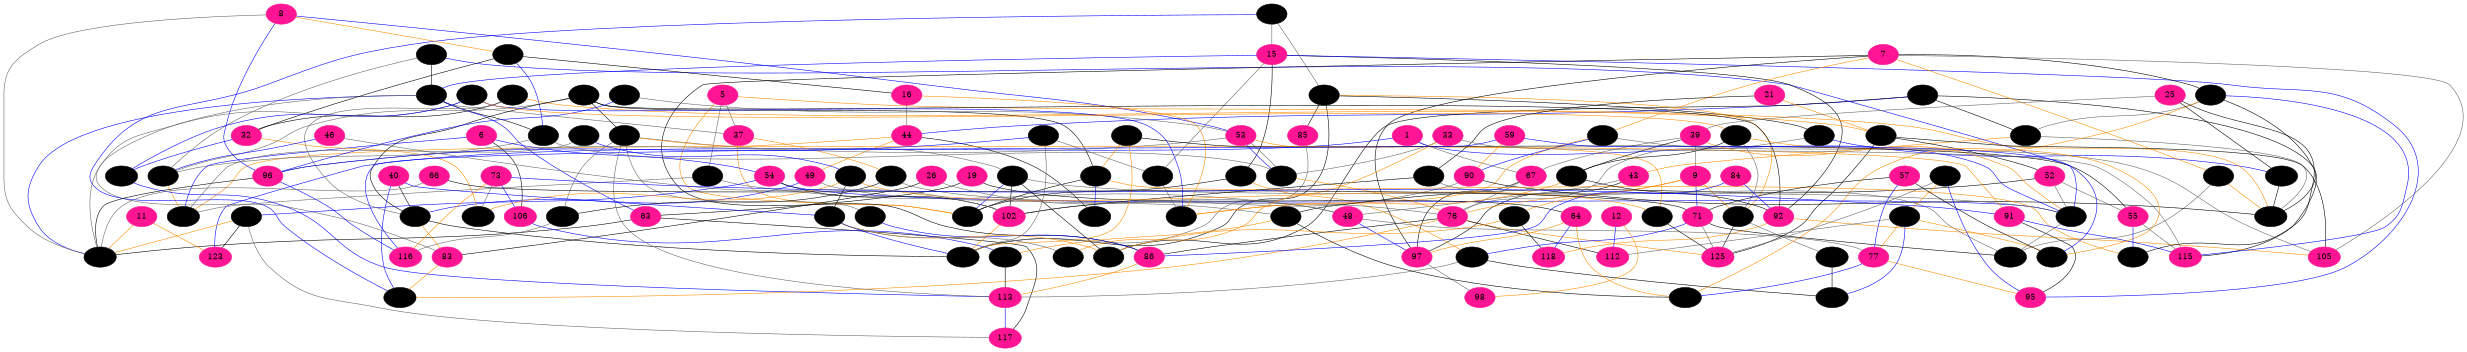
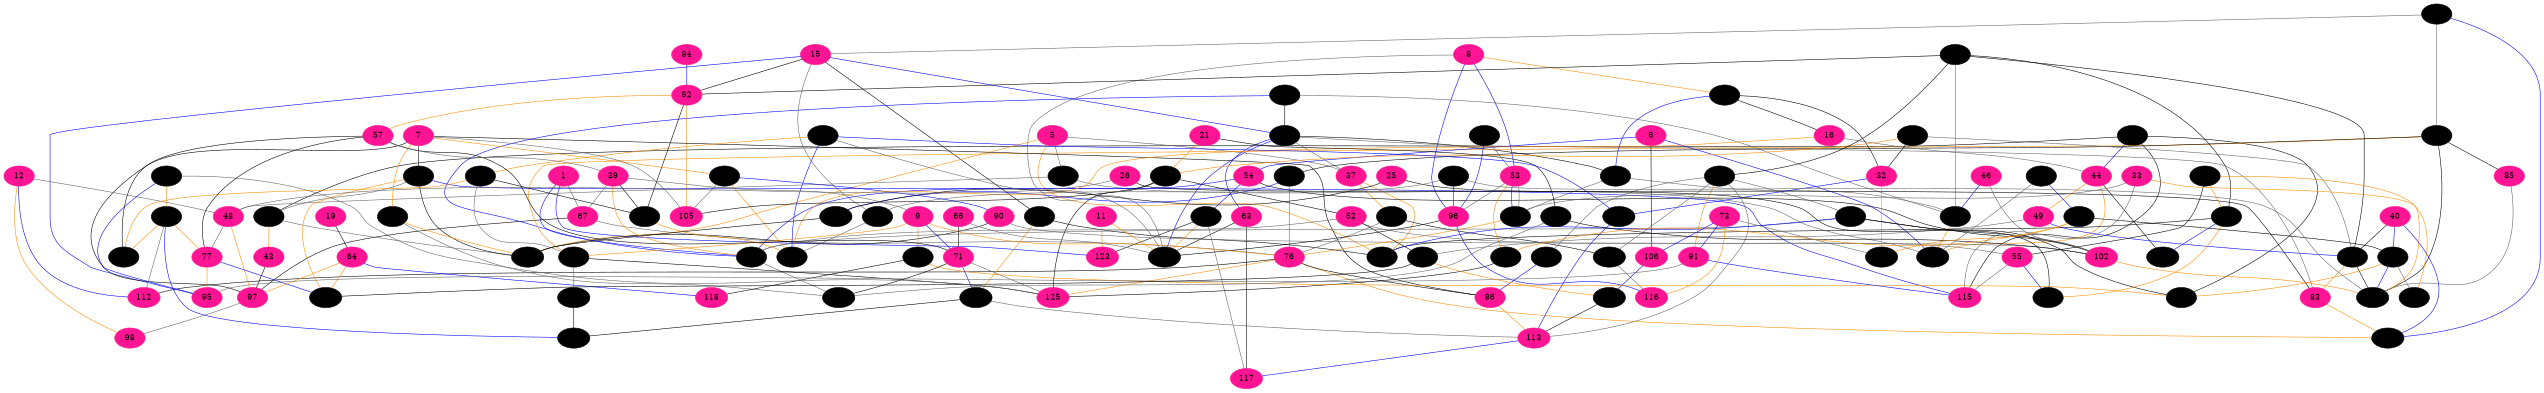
  graph {
    node [color=black style=filled]
    edge [color=gray40]
    1 [color=deeppink]
    67 [color=deeppink]
    99
    123 [color=deeppink]
    97 [color=deeppink]
    76 [color=deeppink]
    101
    2
    41
    44 [color=deeppink]
    93
    115 [color=deeppink]
    108
    43 [color=deeppink]
    124
    100
    49 [color=deeppink]
    3
    17
    89
    37 [color=deeppink]
    121
    35
    63 [color=deeppink]
    83 [color=deeppink]
    15 [color=deeppink]
    4
    47
    122
    18
    72
    92 [color=deeppink]
    95 [color=deeppink]
    79
    119
    62
    85 [color=deeppink]
    5 [color=deeppink]
    42
    56
    51
    48 [color=deeppink]
    6 [color=deeppink]
    54 [color=deeppink]
    106 [color=deeppink]
    102 [color=deeppink]
    87
    109
    7 [color=deeppink]
    13
    36
    70
    86 [color=deeppink]
    105 [color=deeppink]
    82
    90 [color=deeppink]
    127
    113 [color=deeppink]
    98 [color=deeppink]
    8 [color=deeppink]
    14
    53 [color=deeppink]
    96 [color=deeppink]
    32 [color=deeppink]
    16 [color=deeppink]
    74
    65
    116 [color=deeppink]
    9 [color=deeppink]
    58
    71 [color=deeppink]
    118 [color=deeppink]
    107
    125 [color=deeppink]
    112 [color=deeppink]
    103
    10
    29
    75
    52 [color=deeppink]
    110
    126
    11 [color=deeppink]
    12 [color=deeppink]
    77 [color=deeppink]
    117 [color=deeppink]
    114
    19 [color=deeppink]
    64 [color=deeppink]
    20
    22
    31
    28
    68
    91 [color=deeppink]
    111
    88
    21 [color=deeppink]
    50
    23
    24
    60
    80
    78
    25 [color=deeppink]
    39 [color=deeppink]
    104
    26 [color=deeppink]
    27
    55 [color=deeppink]
    61
    30
    38
    81
    33 [color=deeppink]
    94
    34
    69
    40 [color=deeppink]
    45
    46 [color=deeppink]
    57 [color=deeppink]
-   59 [color=deeppink]
    66 [color=deeppink]
    73 [color=deeppink]
    84 [color=deeppink]
    1 -- 67
    1 -- 99 [color=blue]
    1 -- 123 [color=blue]
    67 -- 97 [color=black]
    67 -- 76
    99 -- 101
    97 -- 98
    76 -- 122 [color=darkorange]
    76 -- 86 [color=black]
    76 -- 125 [color=darkorange]
    76 -- 112 [color=black]
    2 -- 41 [color=black]
    2 -- 44 [color=blue]
    2 -- 93 [color=black]
    2 -- 115 [color=black]
    41 -- 108
    41 -- 43 [color=darkorange]
    44 -- 124 [color=darkorange]
    44 -- 100 [color=black]
    44 -- 49 [color=darkorange]
    43 -- 97 [color=black]
    49 -- 75 [color=blue]
    49 -- 61
    3 -- 99 [color=blue]
    3 -- 17 [color=black]
    3 -- 89
    17 -- 37
    17 -- 121 [color=blue]
    17 -- 35 [color=black]
    17 -- 63 [color=blue]
    17 -- 83
    89 -- 124 [color=darkorange]
    37 -- 56 [color=darkorange]
    37 -- 51 [color=darkorange]
    35 -- 89
    35 -- 74
    63 -- 121 [color=black]
    63 -- 117 [color=black]
    83 -- 122 [color=darkorange]
    15 -- 17 [color=blue]
    15 -- 18 [color=black]
    15 -- 72
    15 -- 92 [color=black]
    15 -- 95 [color=blue]
    4 -- 15
    4 -- 47
    4 -- 122 [color=blue]
    47 -- 79 [color=darkorange]
    47 -- 119 [color=black]
    47 -- 62 [color=black]
    47 -- 85 [color=black]
    18 -- 56 [color=black]
    18 -- 107 [color=darkorange]
    72 -- 82
    92 -- 105 [color=darkorange]
-   92 -- 118 [color=darkorange]
+   92 -- 57 [color=darkorange]
    79 -- 125 [color=black]
    79 -- 103
    62 -- 76
    62 -- 104 [color=blue]
    85 -- 119
    5 -- 108 [color=darkorange]
    5 -- 37
    5 -- 42
    5 -- 56 [color=darkorange]
    42 -- 124
    42 -- 48
    51 -- 76
    51 -- 111 [color=black]
-   48 -- 97 [color=blue]
+   48 -- 97 [color=darkorange]
    48 -- 77
    6 -- 124 [color=blue]
    6 -- 54 [color=blue]
    6 -- 106 [color=black]
    54 -- 99 [color=blue]
    54 -- 102 [color=black]
    54 -- 87 [color=blue]
    106 -- 109 [color=blue]
    102 -- 119 [color=darkorange]
    87 -- 123 [color=black]
    87 -- 121 [color=darkorange]
    87 -- 117
    109 -- 113 [color=black]
    7 -- 97 [color=black]
    7 -- 13 [color=darkorange]
    7 -- 36 [color=black]
    7 -- 70 [color=darkorange]
    7 -- 86 [color=black]
    7 -- 105
    13 -- 105
    13 -- 82 [color=darkorange]
    13 -- 90 [color=blue]
    36 -- 41
    36 -- 115 [color=blue]
    36 -- 108 [color=black]
    36 -- 127 [color=darkorange]
    70 -- 101
    70 -- 108 [color=darkorange]
    86 -- 113 [color=darkorange]
    90 -- 108 [color=black]
    90 -- 102
    113 -- 117 [color=blue]
    8 -- 121
    8 -- 14 [color=darkorange]
    8 -- 53 [color=blue]
    8 -- 96 [color=blue]
    14 -- 35 [color=blue]
    14 -- 32 [color=black]
    14 -- 16 [color=black]
    53 -- 96
    53 -- 74 [color=blue]
    53 -- 74
    53 -- 65 [color=darkorange]
    96 -- 121 [color=black]
    96 -- 116 [color=blue]
    32 -- 110 [color=blue]
    32 -- 126 [color=darkorange]
    16 -- 44
    16 -- 82 [color=darkorange]
    74 -- 76 [color=darkorange]
    65 -- 125 [color=black]
    9 -- 76 [color=darkorange]
    9 -- 79 [color=darkorange]
    9 -- 58 [color=darkorange]
    9 -- 71 [color=blue]
    58 -- 93 [color=darkorange]
    58 -- 118 [color=black]
    71 -- 101 [color=black]
    71 -- 107 [color=blue]
    71 -- 125
    107 -- 113
    107 -- 114 [color=black]
    103 -- 114 [color=black]
    10 -- 32 [color=black]
    10 -- 29 [color=darkorange]
    10 -- 75
    29 -- 105 [color=black]
    29 -- 125 [color=black]
    29 -- 52 [color=black]
    75 -- 83 [color=darkorange]
    75 -- 119 [color=black]
    52 -- 99
    52 -- 55
    52 -- 61 [color=black]
    110 -- 113 [color=blue]
    11 -- 123 [color=darkorange]
    11 -- 121 [color=darkorange]
-   43 -- 48
+   12 -- 48
    12 -- 98 [color=darkorange]
    12 -- 112 [color=blue]
    77 -- 95 [color=darkorange]
    77 -- 127 [color=blue]
-   19 -- 63 [color=black]
    19 -- 64 [color=black]
    64 -- 97 [color=darkorange]
    64 -- 127 [color=darkorange]
    64 -- 118 [color=blue]
    20 -- 89
    20 -- 92 [color=black]
    20 -- 75 [color=black]
    20 -- 22 [color=black]
    20 -- 31 [color=black]
    22 -- 113
    22 -- 28
    22 -- 68
    22 -- 91 [color=darkorange]
    22 -- 111
    31 -- 100 [color=blue]
    31 -- 56 [color=black]
    31 -- 88 [color=darkorange]
    28 -- 99
    28 -- 93 [color=black]
    28 -- 56 [color=blue]
    28 -- 102 [color=black]
    68 -- 86 [color=blue]
    91 -- 115 [color=blue]
-   91 -- 95 [color=black]
+   91 -- 95
    111 -- 116
    21 -- 29 [color=darkorange]
    21 -- 50 [color=black]
    50 -- 101
    50 -- 102 [color=black]
    23 -- 53
    23 -- 96 [color=blue]
    24 -- 121
    24 -- 82 [color=blue]
    24 -- 110 [color=blue]
    24 -- 60 [color=darkorange]
    60 -- 79
    60 -- 80 [color=black]
    60 -- 78 [color=darkorange]
    80 -- 92 [color=black]
    80 -- 82 [color=darkorange]
    25 -- 88 [color=black]
-   25 -- 39
+   57 -- 39
    25 -- 104 [color=black]
    39 -- 67
    39 -- 99 [color=darkorange]
    39 -- 9
    39 -- 80 [color=black]
    104 -- 108 [color=black]
    26 -- 83 [color=black]
    26 -- 48
    27 -- 119 [color=darkorange]
    27 -- 31 [color=darkorange]
    27 -- 55 [color=black]
    55 -- 115
    55 -- 88 [color=blue]
    61 -- 109 [color=darkorange]
    61 -- 127 [color=black]
    30 -- 124
    30 -- 38 [color=blue]
    38 -- 65 [color=darkorange]
    38 -- 126 [color=darkorange]
    38 -- 81 [color=black]
    81 -- 93 [color=darkorange]
    81 -- 119 [color=blue]
    81 -- 94
    33 -- 115
    33 -- 74
    33 -- 94 [color=darkorange]
    34 -- 95 [color=blue]
    34 -- 125
    34 -- 69 [color=darkorange]
    69 -- 112
    69 -- 77 [color=darkorange]
    69 -- 114 [color=blue]
    69 -- 78 [color=darkorange]
    40 -- 122 [color=blue]
    40 -- 75 [color=black]
    40 -- 81 [color=blue]
    45 -- 72
    45 -- 119
    45 -- 96 [color=blue]
    46 -- 89 [color=blue]
    46 -- 102
    57 -- 71 [color=black]
-   57 -- 77 [color=blue]
+   57 -- 77 [color=black]
    57 -- 78 [color=black]
-   59 -- 90 [color=darkorange]
-   59 -- 116 [color=blue]
-   59 -- 78 [color=blue]
    66 -- 121
    66 -- 71 [color=black]
    73 -- 106 [color=blue]
    73 -- 116 [color=darkorange]
    73 -- 126
    73 -- 91 [color=blue]
    84 -- 92 [color=blue]
-   84 -- 86 [color=blue]
  }
